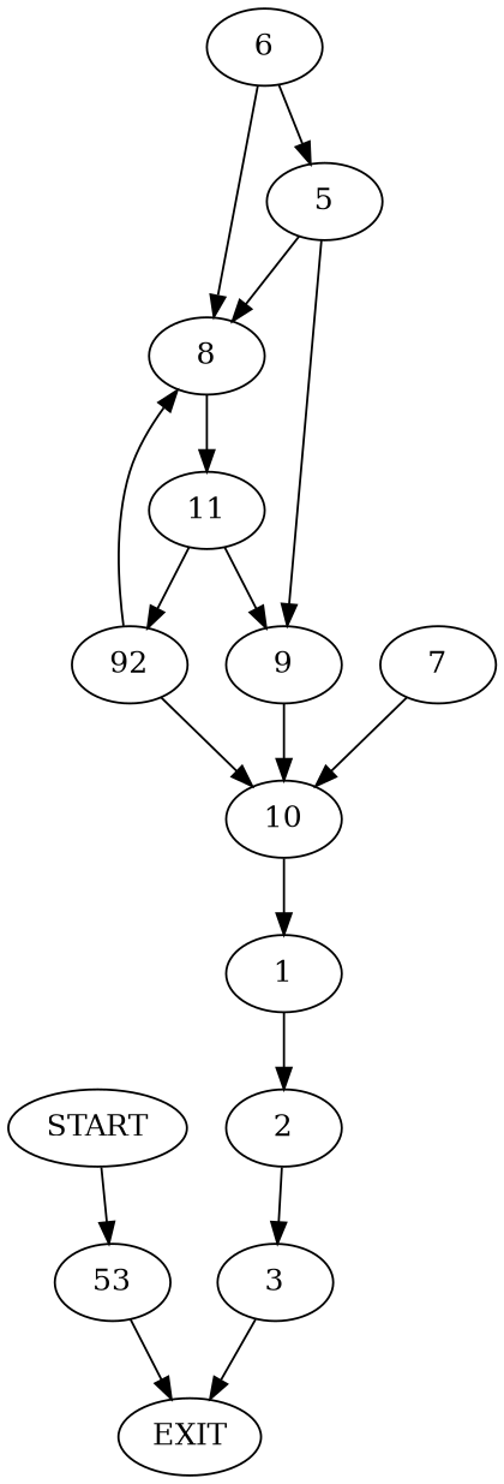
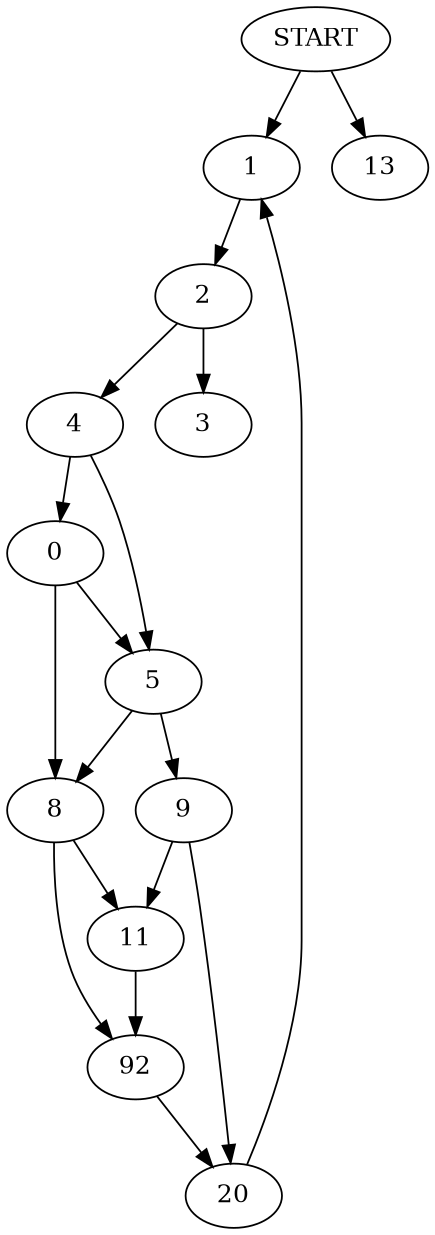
  digraph {
    n1 [label=START]
    1
-   13 [label=53]
+   13
    2
-   n5 [label=EXIT]
    3
+   4
    5
-   6
+   6 [label=0]
    8
    9
    11
    n13 [label=92]
-   10
-   7
+   10 [label=20]
+   n1 -> 1
    n1 -> 13
    1 -> 2
-   13 -> n5
    2 -> 3
-   3 -> n5
+   2 -> 4
+   4 -> 5
+   4 -> 6
    5 -> 8
    5 -> 9
    6 -> 5
    6 -> 8
    8 -> 11
-   n13 -> 8
+   8 -> n13
    9 -> 10
-   11 -> 9
+   9 -> 11
    11 -> n13
    n13 -> 10
    10 -> 1
-   7 -> 10
  }
